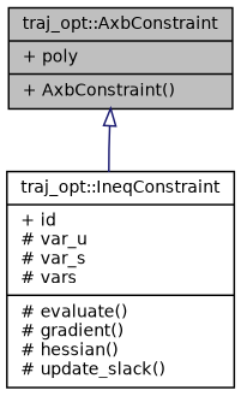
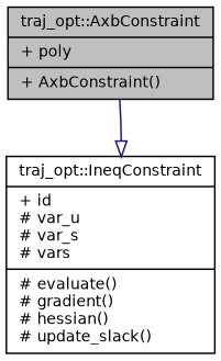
  digraph {
    node [color=black fontname=Helvetica fontsize=10 shape=record style=filled]
    n1 [fillcolor=grey75 fontcolor=black height=0.2 label="{traj_opt::AxbConstraint\n|+ poly\l|+ AxbConstraint()\l}" width=0.4]
    n2 [fillcolor=white height=0.2 label="{traj_opt::IneqConstraint\n|+ id\l# var_u\l# var_s\l# vars\l|# evaluate()\l# gradient()\l# hessian()\l# update_slack()\l}" width=0.4]
-   n1 -> n2 [arrowtail=onormal color=midnightblue dir=back fontname=Helvetica fontsize=10 labelfontname=Helvetica labelfontsize=10 style=solid]
+   n2 -> n1 [arrowtail=onormal color=midnightblue dir=back fontname=Helvetica fontsize=10 labelfontname=Helvetica labelfontsize=10 style=solid]
  }
